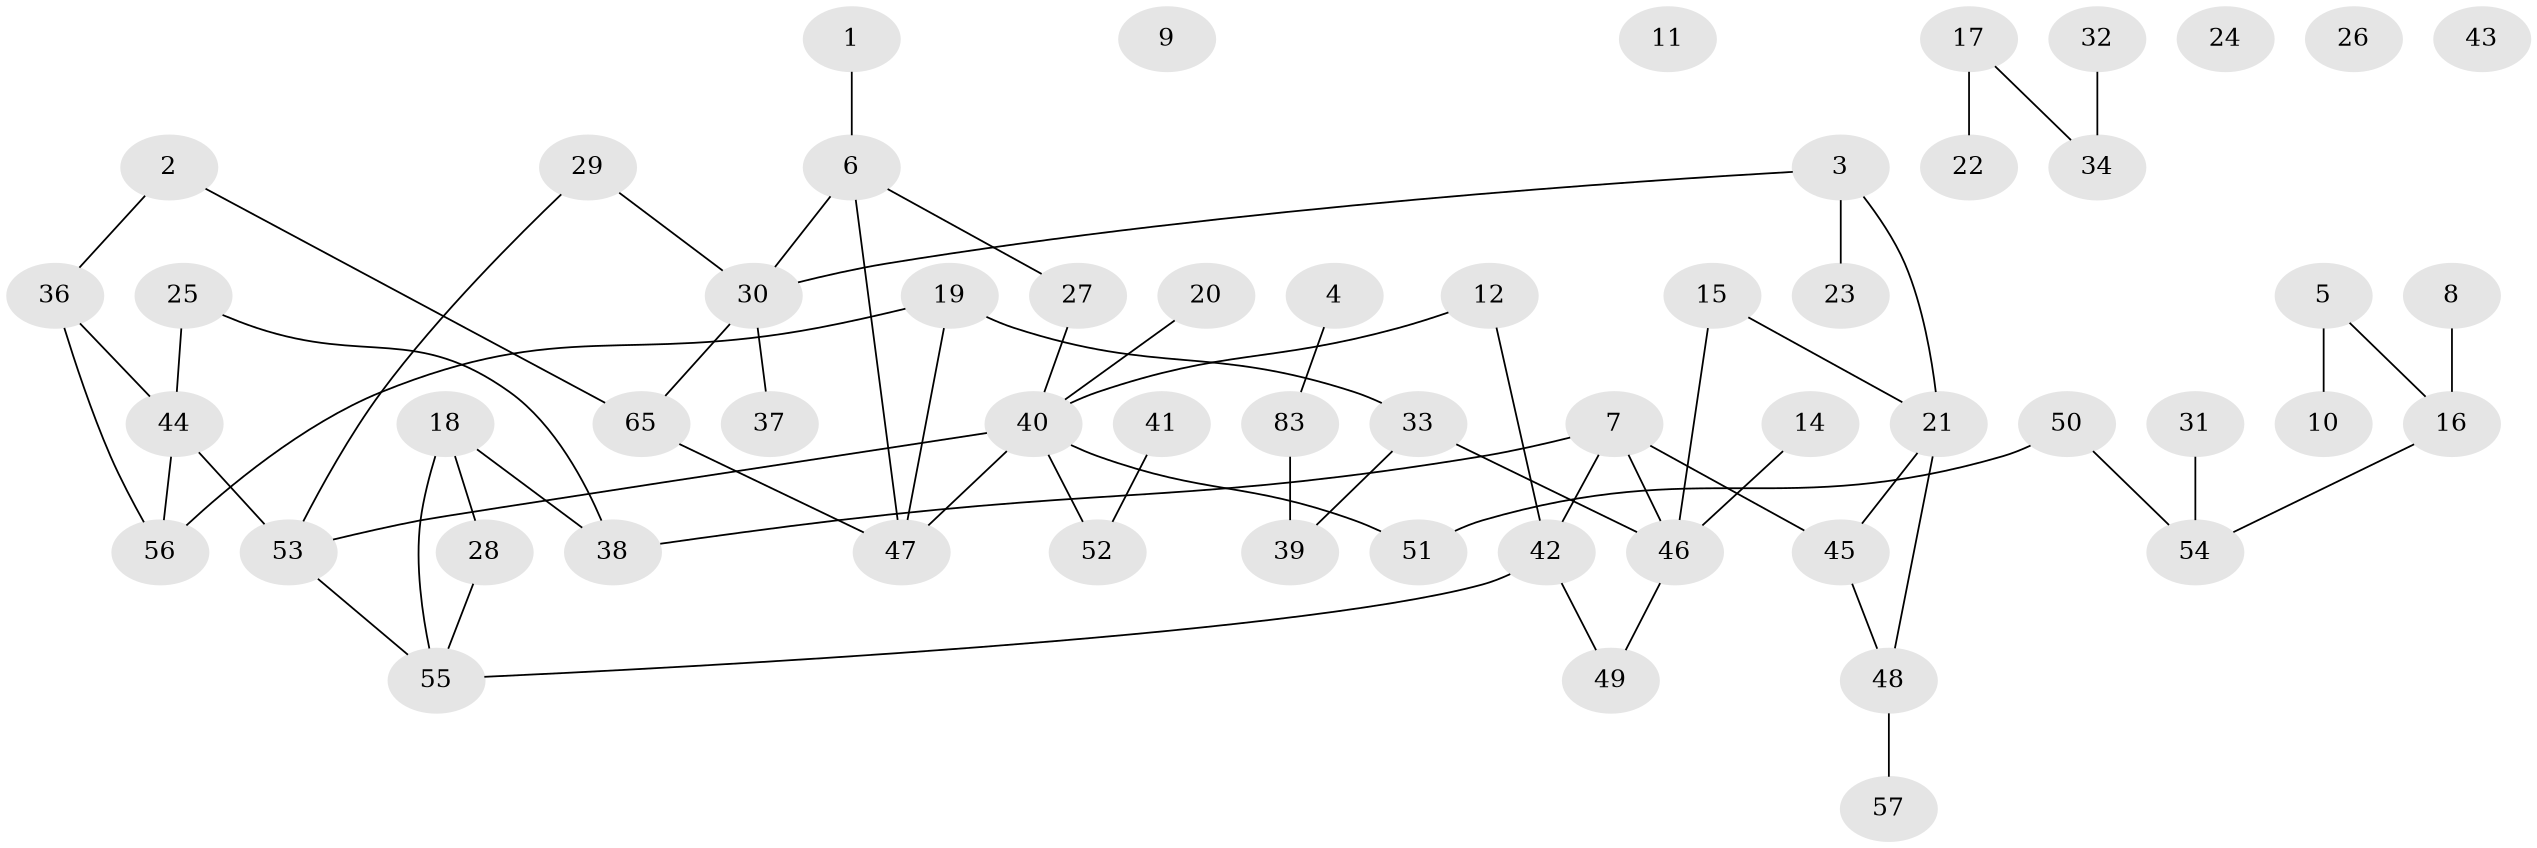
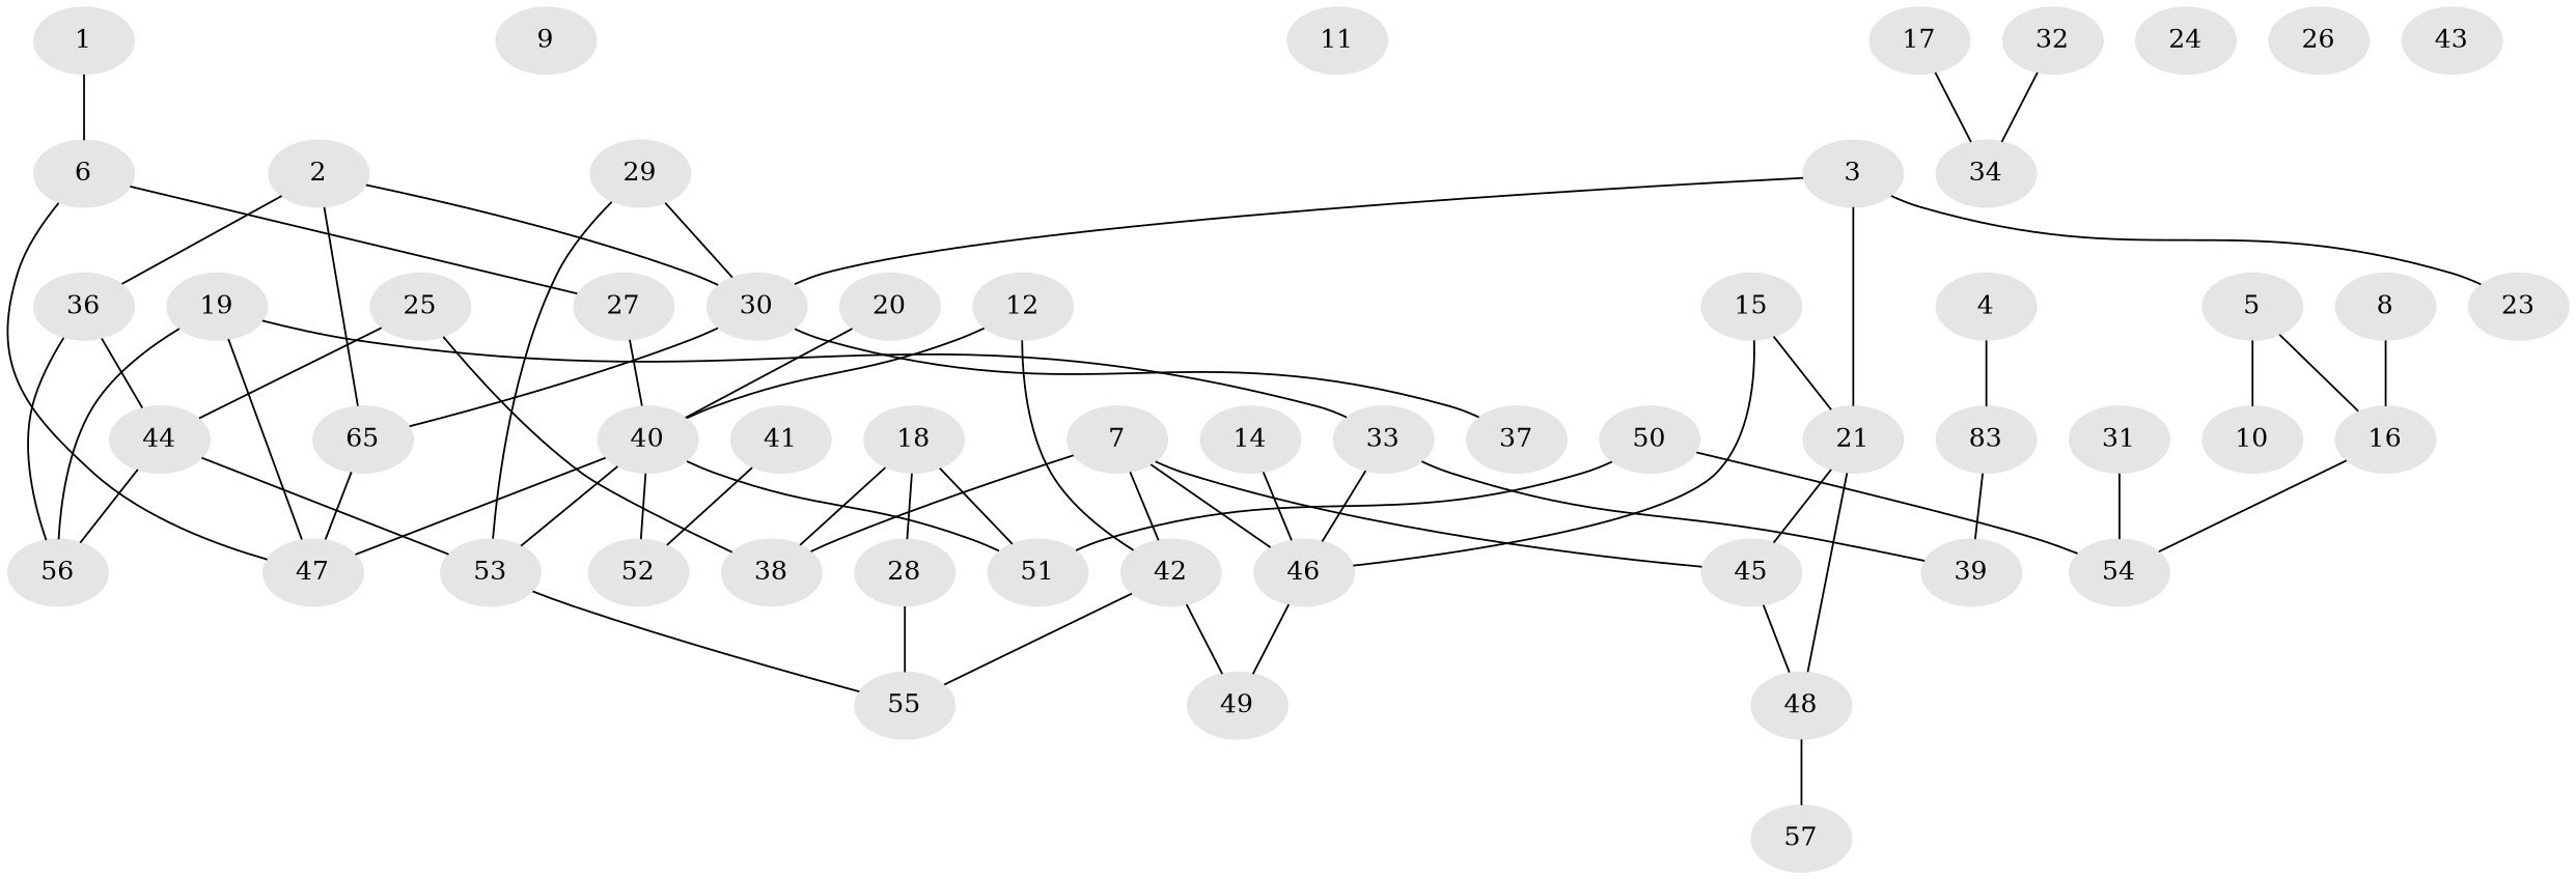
  graph {
    fontname="DejaVu Serif"
    node [color=gray90 fontname="DejaVu Serif" style=filled]
    edge [fontname="DejaVu Serif"]
    1
    6
    27
    47
    2
    30
    n7 [label=65]
    36
    37
    56
    44
    3
    21
    23
    45
    48
    n17 [label=83]
    4
    39
    5
    10
    16
    54
    40
    7
    38
    42
    46
    28
    55
    49
    8
    9
    11
    12
    51
    53
    52
    14
    15
    17
-   22
    34
    18
    19
    33
    20
    57
    24
    25
    26
    29
    31
    32
    41
    43
    50
    1 -- 6
    6 -- 27
    6 -- 47
    27 -- 40
-   6 -- 30
+   2 -- 30
    2 -- n7
    2 -- 36
    30 -- n7
    30 -- 37
    n7 -- 47
    36 -- 56
    36 -- 44
    44 -- 56
    44 -- 53
    3 -- 30
    3 -- 21
    3 -- 23
    21 -- 45
    21 -- 48
    45 -- 48
    48 -- 57
    n17 -- 39
    4 -- n17
    5 -- 10
    5 -- 16
    16 -- 54
    40 -- 47
    40 -- 51
    40 -- 53
    40 -- 52
    7 -- 45
    7 -- 38
    7 -- 42
    7 -- 46
    42 -- 55
    42 -- 49
    46 -- 49
    28 -- 55
    8 -- 16
    12 -- 40
    12 -- 42
    53 -- 55
    14 -- 46
    15 -- 21
    15 -- 46
-   17 -- 22
    17 -- 34
    18 -- 38
    18 -- 28
-   18 -- 55
+   18 -- 51
    19 -- 47
    19 -- 56
    19 -- 33
    33 -- 39
    33 -- 46
    20 -- 40
    25 -- 44
    25 -- 38
    29 -- 30
    29 -- 53
    31 -- 54
    32 -- 34
    41 -- 52
    50 -- 54
    50 -- 51
  }
